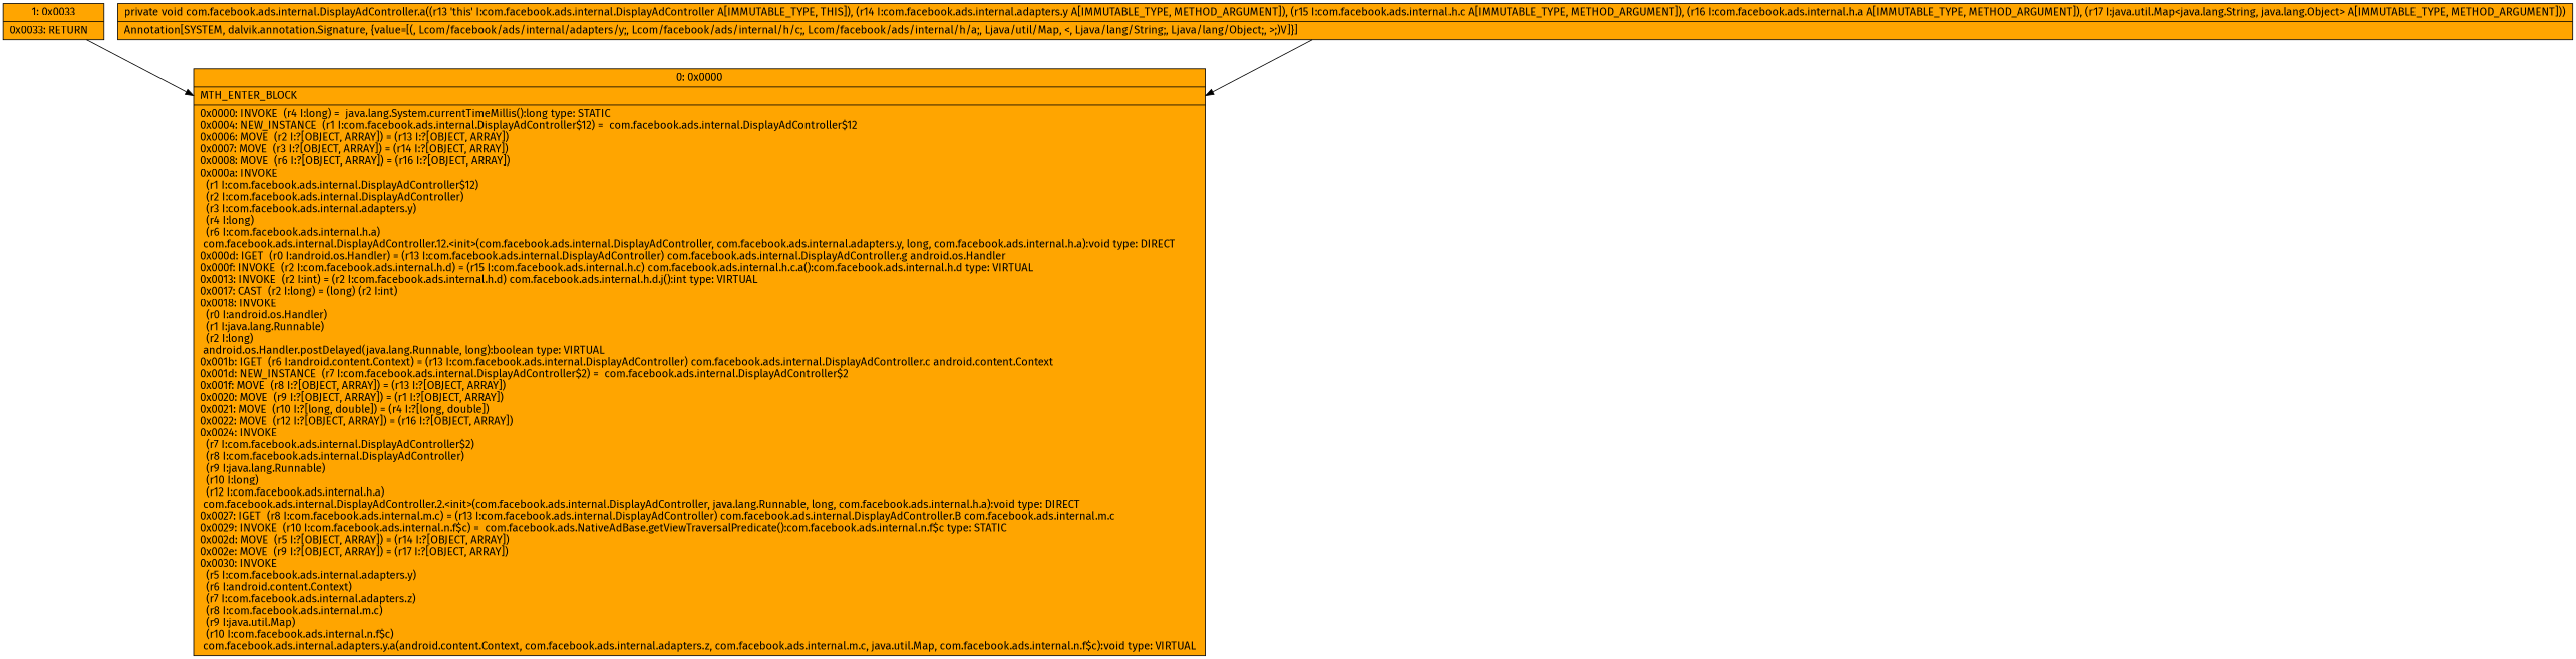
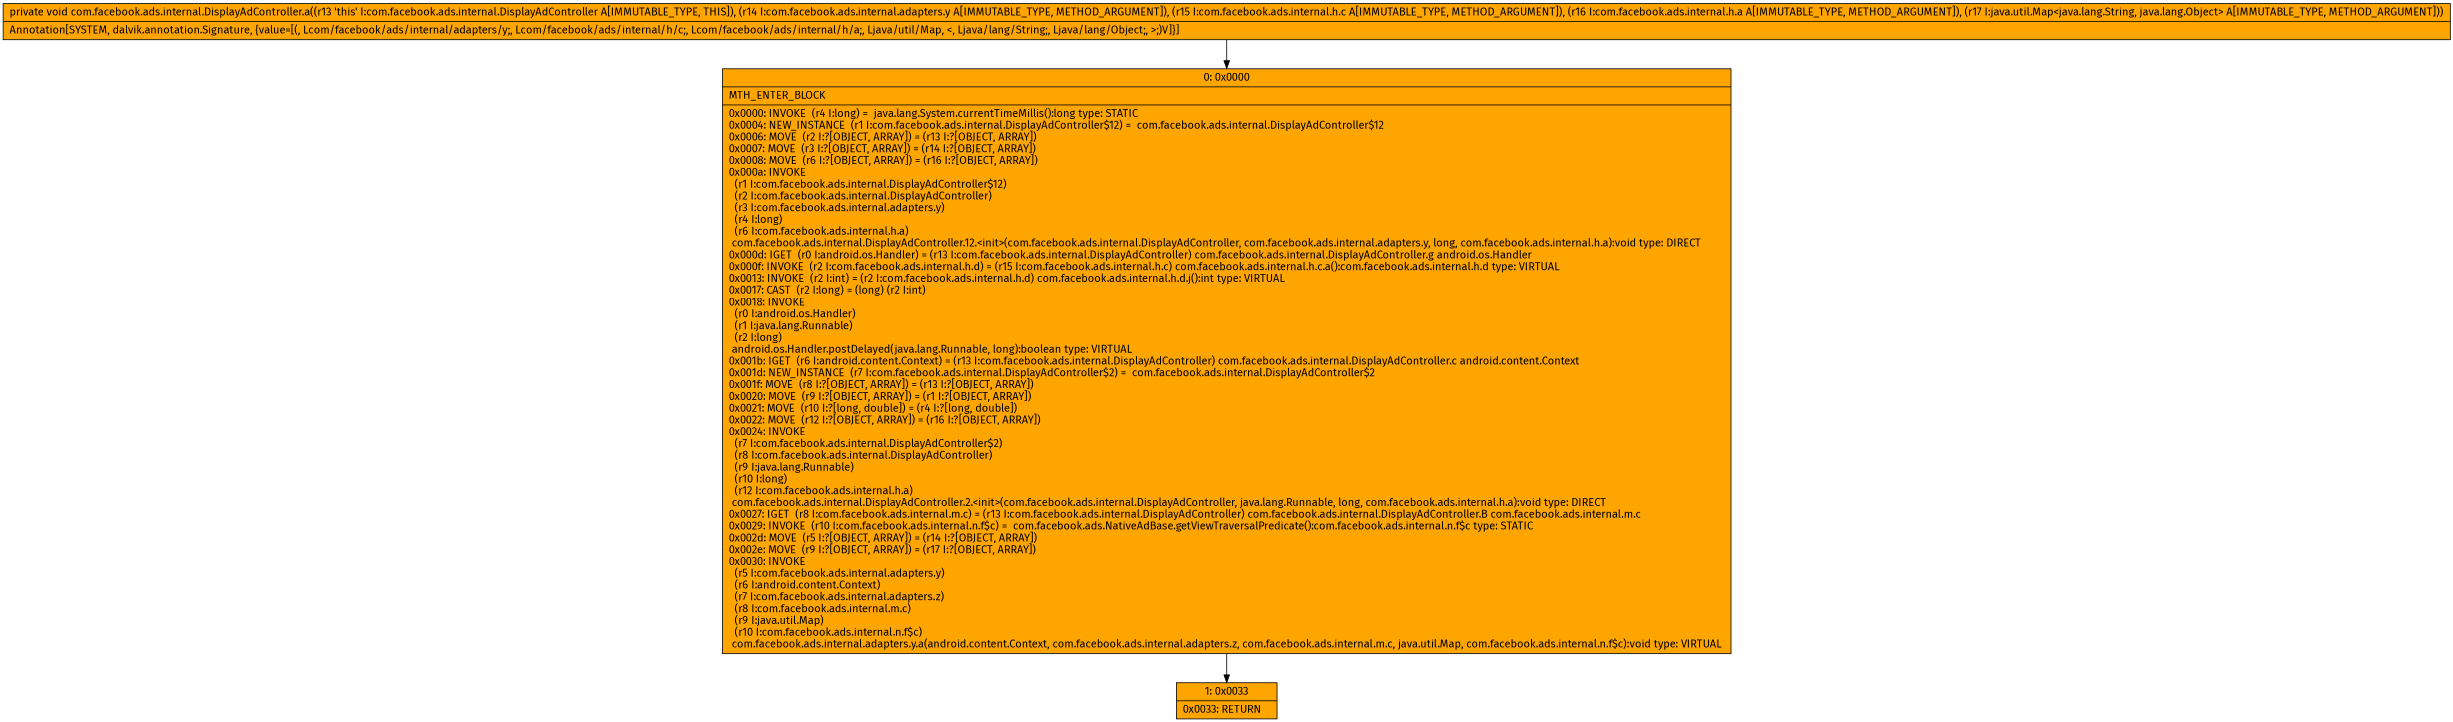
  digraph {
    fontname="Fira Sans"
    node [shape=record style=filled fillcolor=orange fontname="Fira Sans"]
    edge [fontname="Fira Sans"]
    n1 [label="{0\:\ 0x0000|MTH_ENTER_BLOCK\l|0x0000: INVOKE  (r4 I:long) =  java.lang.System.currentTimeMillis():long type: STATIC \l0x0004: NEW_INSTANCE  (r1 I:com.facebook.ads.internal.DisplayAdController$12) =  com.facebook.ads.internal.DisplayAdController$12 \l0x0006: MOVE  (r2 I:?[OBJECT, ARRAY]) = (r13 I:?[OBJECT, ARRAY]) \l0x0007: MOVE  (r3 I:?[OBJECT, ARRAY]) = (r14 I:?[OBJECT, ARRAY]) \l0x0008: MOVE  (r6 I:?[OBJECT, ARRAY]) = (r16 I:?[OBJECT, ARRAY]) \l0x000a: INVOKE  \l  (r1 I:com.facebook.ads.internal.DisplayAdController$12)\l  (r2 I:com.facebook.ads.internal.DisplayAdController)\l  (r3 I:com.facebook.ads.internal.adapters.y)\l  (r4 I:long)\l  (r6 I:com.facebook.ads.internal.h.a)\l com.facebook.ads.internal.DisplayAdController.12.\<init\>(com.facebook.ads.internal.DisplayAdController, com.facebook.ads.internal.adapters.y, long, com.facebook.ads.internal.h.a):void type: DIRECT \l0x000d: IGET  (r0 I:android.os.Handler) = (r13 I:com.facebook.ads.internal.DisplayAdController) com.facebook.ads.internal.DisplayAdController.g android.os.Handler \l0x000f: INVOKE  (r2 I:com.facebook.ads.internal.h.d) = (r15 I:com.facebook.ads.internal.h.c) com.facebook.ads.internal.h.c.a():com.facebook.ads.internal.h.d type: VIRTUAL \l0x0013: INVOKE  (r2 I:int) = (r2 I:com.facebook.ads.internal.h.d) com.facebook.ads.internal.h.d.j():int type: VIRTUAL \l0x0017: CAST  (r2 I:long) = (long) (r2 I:int) \l0x0018: INVOKE  \l  (r0 I:android.os.Handler)\l  (r1 I:java.lang.Runnable)\l  (r2 I:long)\l android.os.Handler.postDelayed(java.lang.Runnable, long):boolean type: VIRTUAL \l0x001b: IGET  (r6 I:android.content.Context) = (r13 I:com.facebook.ads.internal.DisplayAdController) com.facebook.ads.internal.DisplayAdController.c android.content.Context \l0x001d: NEW_INSTANCE  (r7 I:com.facebook.ads.internal.DisplayAdController$2) =  com.facebook.ads.internal.DisplayAdController$2 \l0x001f: MOVE  (r8 I:?[OBJECT, ARRAY]) = (r13 I:?[OBJECT, ARRAY]) \l0x0020: MOVE  (r9 I:?[OBJECT, ARRAY]) = (r1 I:?[OBJECT, ARRAY]) \l0x0021: MOVE  (r10 I:?[long, double]) = (r4 I:?[long, double]) \l0x0022: MOVE  (r12 I:?[OBJECT, ARRAY]) = (r16 I:?[OBJECT, ARRAY]) \l0x0024: INVOKE  \l  (r7 I:com.facebook.ads.internal.DisplayAdController$2)\l  (r8 I:com.facebook.ads.internal.DisplayAdController)\l  (r9 I:java.lang.Runnable)\l  (r10 I:long)\l  (r12 I:com.facebook.ads.internal.h.a)\l com.facebook.ads.internal.DisplayAdController.2.\<init\>(com.facebook.ads.internal.DisplayAdController, java.lang.Runnable, long, com.facebook.ads.internal.h.a):void type: DIRECT \l0x0027: IGET  (r8 I:com.facebook.ads.internal.m.c) = (r13 I:com.facebook.ads.internal.DisplayAdController) com.facebook.ads.internal.DisplayAdController.B com.facebook.ads.internal.m.c \l0x0029: INVOKE  (r10 I:com.facebook.ads.internal.n.f$c) =  com.facebook.ads.NativeAdBase.getViewTraversalPredicate():com.facebook.ads.internal.n.f$c type: STATIC \l0x002d: MOVE  (r5 I:?[OBJECT, ARRAY]) = (r14 I:?[OBJECT, ARRAY]) \l0x002e: MOVE  (r9 I:?[OBJECT, ARRAY]) = (r17 I:?[OBJECT, ARRAY]) \l0x0030: INVOKE  \l  (r5 I:com.facebook.ads.internal.adapters.y)\l  (r6 I:android.content.Context)\l  (r7 I:com.facebook.ads.internal.adapters.z)\l  (r8 I:com.facebook.ads.internal.m.c)\l  (r9 I:java.util.Map)\l  (r10 I:com.facebook.ads.internal.n.f$c)\l com.facebook.ads.internal.adapters.y.a(android.content.Context, com.facebook.ads.internal.adapters.z, com.facebook.ads.internal.m.c, java.util.Map, com.facebook.ads.internal.n.f$c):void type: VIRTUAL \l}"]
    n2 [label="{1\:\ 0x0033|0x0033: RETURN   \l}"]
    n3 [label="{private void com.facebook.ads.internal.DisplayAdController.a((r13 'this' I:com.facebook.ads.internal.DisplayAdController A[IMMUTABLE_TYPE, THIS]), (r14 I:com.facebook.ads.internal.adapters.y A[IMMUTABLE_TYPE, METHOD_ARGUMENT]), (r15 I:com.facebook.ads.internal.h.c A[IMMUTABLE_TYPE, METHOD_ARGUMENT]), (r16 I:com.facebook.ads.internal.h.a A[IMMUTABLE_TYPE, METHOD_ARGUMENT]), (r17 I:java.util.Map\<java.lang.String, java.lang.Object\> A[IMMUTABLE_TYPE, METHOD_ARGUMENT]))  | Annotation[SYSTEM, dalvik.annotation.Signature, \{value=[(, Lcom\/facebook\/ads\/internal\/adapters\/y;, Lcom\/facebook\/ads\/internal\/h\/c;, Lcom\/facebook\/ads\/internal\/h\/a;, Ljava\/util\/Map, \<, Ljava\/lang\/String;, Ljava\/lang\/Object;, \>;)V]\}]\l}"]
-   n2 -> n1
+   n1 -> n2
    n3 -> n1
  }
